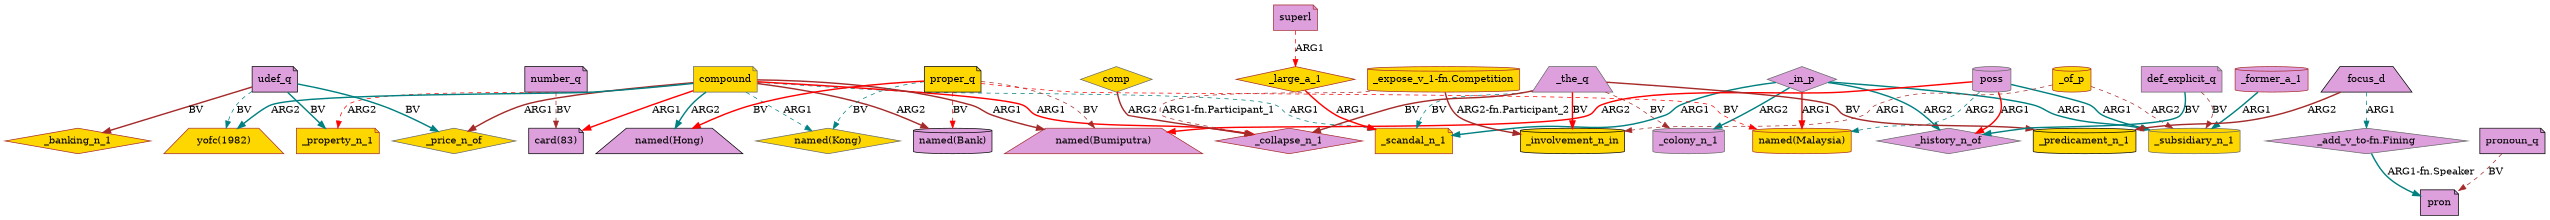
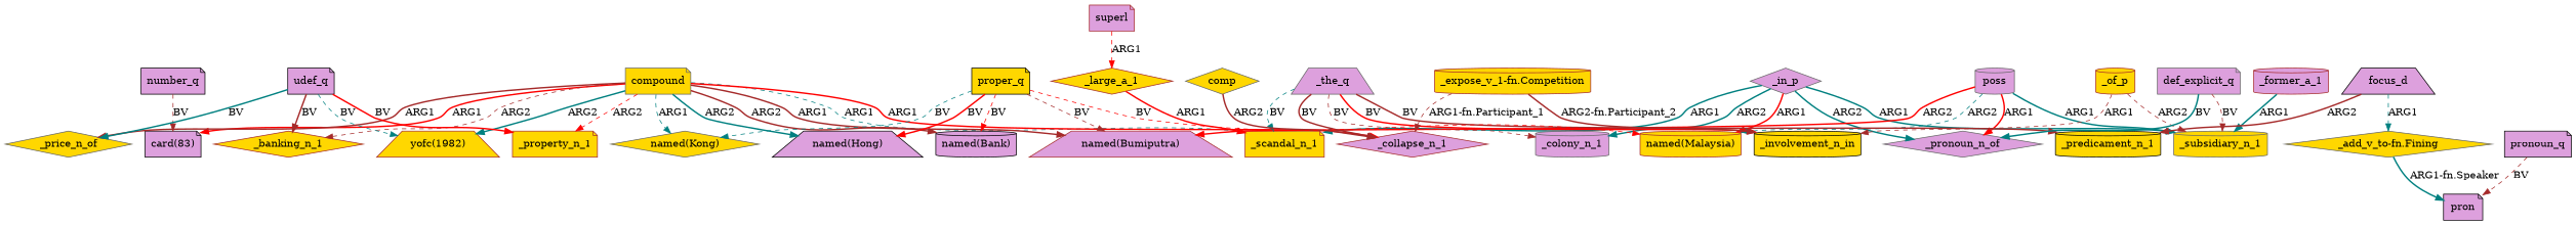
  digraph {
    node [color=gray40 fillcolor=plum shape=note style=filled]
    edge [color=brown style=bold]
    number_q [color=black]
    "card(83)" [color=black]
    compound [fillcolor=gold]
    _property_n_1 [color=brown fillcolor=gold]
    _scandal_n_1 [color=brown fillcolor=gold]
    _price_n_of [fillcolor=gold shape=diamond]
    _collapse_n_1 [color=brown shape=diamond]
    "named(Kong)" [fillcolor=gold shape=diamond]
    "named(Hong)" [color=black shape=trapezium]
    _banking_n_1 [color=brown fillcolor=gold shape=diamond]
    "named(Bumiputra)" [color=brown shape=trapezium]
    "named(Bank)" [color=black shape=cylinder]
    "yofc(1982)" [color=brown fillcolor=gold shape=trapezium]
    _predicament_n_1 [color=black fillcolor=gold shape=cylinder]
    _in_p [shape=diamond]
    _colony_n_1 [shape=cylinder]
    _subsidiary_n_1 [fillcolor=gold shape=cylinder]
-   _history_n_of [shape=diamond]
+   _history_n_of [shape=diamond label=_pronoun_n_of]
    "named(Malaysia)" [color=brown fillcolor=gold shape=cylinder]
    _involvement_n_in [color=black fillcolor=gold shape=cylinder]
    poss [shape=cylinder]
    udef_q [color=black]
    _the_q [shape=trapezium]
    _of_p [color=brown fillcolor=gold shape=cylinder]
    comp [fillcolor=gold shape=diamond]
    _former_a_1 [color=brown shape=cylinder]
    pronoun_q [color=black]
    pron [color=black]
    proper_q [color=black fillcolor=gold]
    _large_a_1 [color=brown fillcolor=gold shape=diamond]
    focus_d [color=black shape=trapezium]
-   "_add_v_to-fn.Fining" [shape=diamond]
+   "_add_v_to-fn.Fining" [fillcolor=gold shape=diamond]
    "_expose_v_1-fn.Competition" [color=brown fillcolor=gold shape=cylinder]
    def_explicit_q
    superl [color=brown]
    number_q -> "card(83)" [label=BV style=dashed]
    compound -> "card(83)" [color=red label=ARG1]
    compound -> _property_n_1 [color=red label=ARG2 style=dashed]
    compound -> _scandal_n_1 [color=teal label=ARG1 style=dashed]
    compound -> _price_n_of [label=ARG1]
    compound -> _collapse_n_1 [color=red label=ARG1]
    compound -> "named(Kong)" [color=teal label=ARG1 style=dashed]
    compound -> "named(Hong)" [color=teal label=ARG2]
+   compound -> _banking_n_1 [label=ARG2 style=dashed]
    compound -> "named(Bumiputra)" [label=ARG1]
    compound -> "named(Bank)" [label=ARG2]
    compound -> "yofc(1982)" [color=teal label=ARG2]
    _in_p -> _scandal_n_1 [color=teal label=ARG1]
    _in_p -> _colony_n_1 [color=teal label=ARG2]
    _in_p -> _subsidiary_n_1 [color=teal label=ARG1]
    _in_p -> _history_n_of [color=teal label=ARG2]
    _in_p -> "named(Malaysia)" [color=red label=ARG1]
    poss -> "named(Bumiputra)" [color=red label=ARG2]
    poss -> _subsidiary_n_1 [color=teal label=ARG1]
    poss -> _history_n_of [color=red label=ARG1]
    poss -> "named(Malaysia)" [color=teal label=ARG2 style=dashed]
-   udef_q -> _property_n_1 [color=teal label=BV]
+   udef_q -> _property_n_1 [color=red label=BV]
    udef_q -> _price_n_of [color=teal label=BV]
    udef_q -> _banking_n_1 [label=BV]
    udef_q -> "yofc(1982)" [color=teal label=BV style=dashed]
    _the_q -> _scandal_n_1 [color=teal label=BV style=dashed]
    _the_q -> _collapse_n_1 [label=BV]
    _the_q -> _predicament_n_1 [label=BV]
    _the_q -> _colony_n_1 [label=BV style=dashed]
    _the_q -> _involvement_n_in [color=red label=BV]
    _of_p -> _subsidiary_n_1 [label=ARG2 style=dashed]
    _of_p -> _involvement_n_in [label=ARG1 style=dashed]
    comp -> _collapse_n_1 [label=ARG2]
    _former_a_1 -> _subsidiary_n_1 [color=teal label=ARG1]
    pronoun_q -> pron [label=BV style=dashed]
    proper_q -> "named(Kong)" [color=teal label=BV style=dashed]
    proper_q -> "named(Hong)" [color=red label=BV]
    proper_q -> "named(Bumiputra)" [label=BV style=dashed]
    proper_q -> "named(Bank)" [color=red label=BV style=dashed]
    proper_q -> "named(Malaysia)" [color=red label=BV style=dashed]
    _large_a_1 -> _scandal_n_1 [color=red label=ARG1]
    focus_d -> _predicament_n_1 [label=ARG2]
    focus_d -> "_add_v_to-fn.Fining" [color=teal label=ARG1 style=dashed]
    "_add_v_to-fn.Fining" -> pron [color=teal label="ARG1-fn.Speaker"]
    "_expose_v_1-fn.Competition" -> _collapse_n_1 [label="ARG1-fn.Participant_1" style=dashed]
    "_expose_v_1-fn.Competition" -> _involvement_n_in [label="ARG2-fn.Participant_2"]
    def_explicit_q -> _subsidiary_n_1 [label=BV style=dashed]
    def_explicit_q -> _history_n_of [color=teal label=BV]
    superl -> _large_a_1 [color=red label=ARG1 style=dashed]
  }
